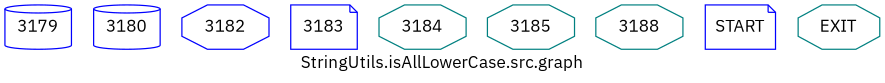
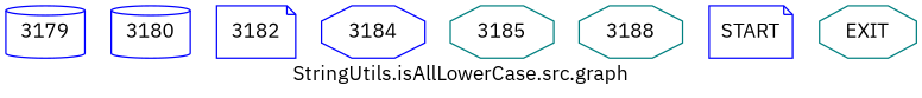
  digraph {
    label="StringUtils.isAllLowerCase.src.graph"
    fontname="IBM Plex Sans"
    node [color=blue shape=octagon fontname="IBM Plex Sans"]
    n1 [label=3179 shape=cylinder]
    n2 [label=3180 shape=cylinder]
-   n3 [label=3182]
-   n4 [label=3183 shape=note]
-   n5 [label=3184 color=teal]
+   n3 [label=3182 shape=note]
+   n5 [label=3184]
    n6 [label=3185 color=teal]
    n7 [label=3188 color=teal]
    n8 [label=START shape=note]
    n9 [label=EXIT color=teal]
  }
